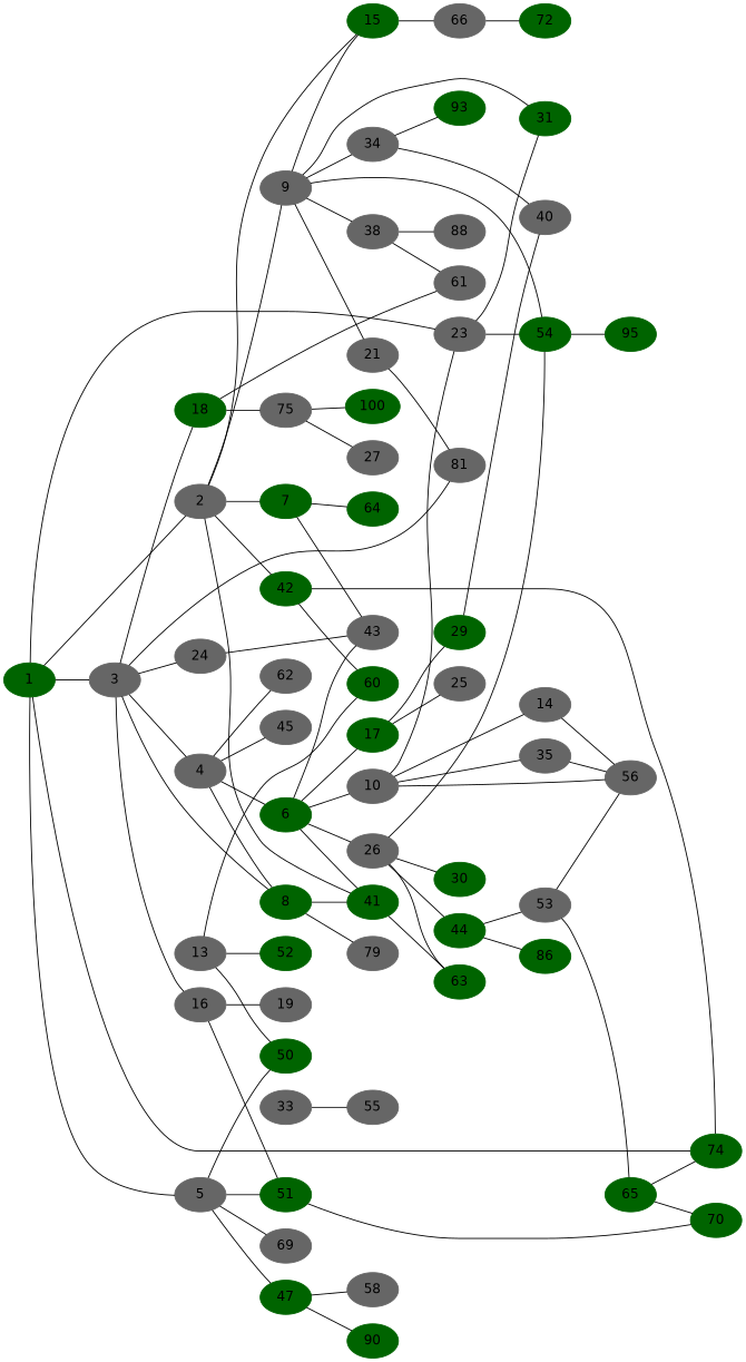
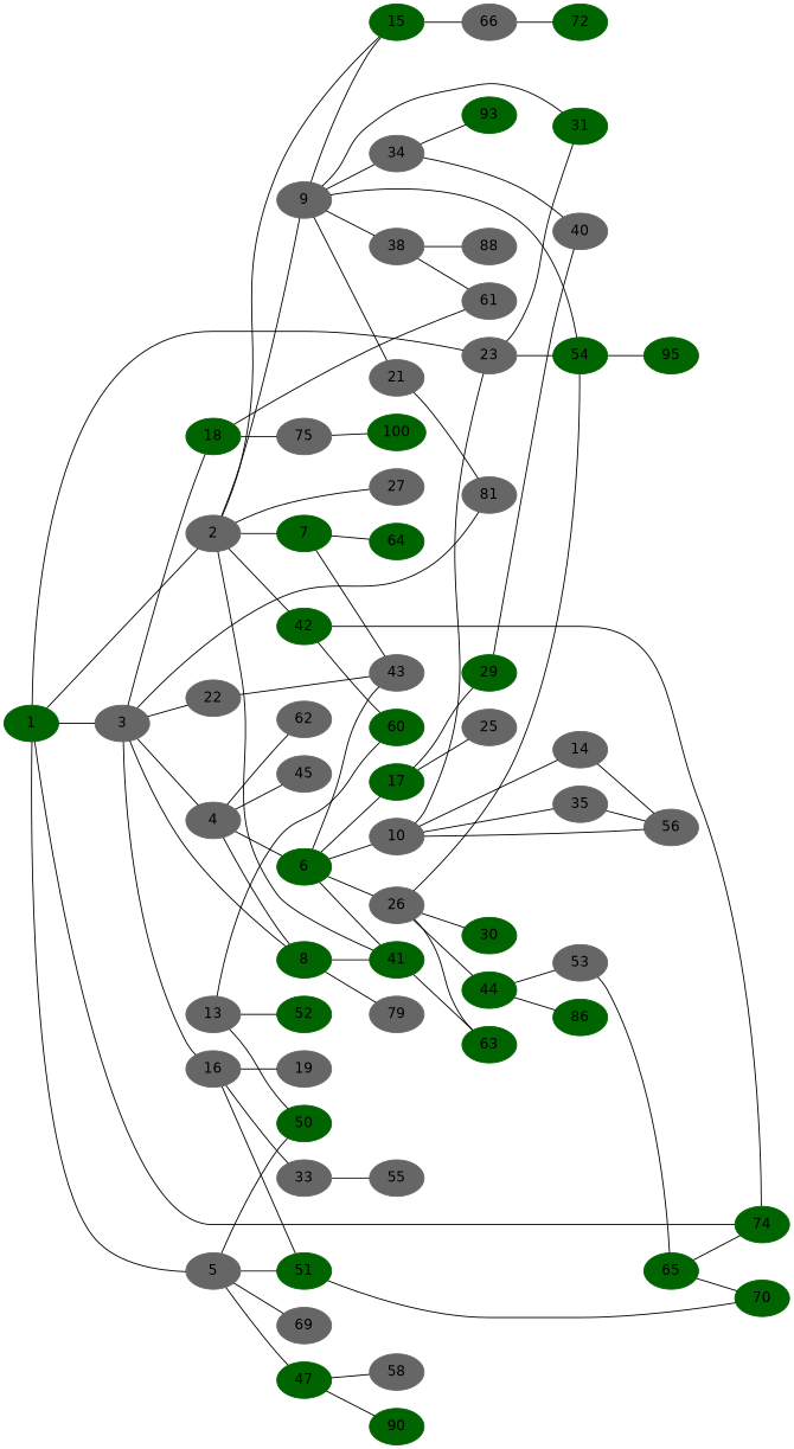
  graph {
    fontname="DejaVu Sans"
    rankdir=LR
    node [color=gray40 fontname="DejaVu Sans" style=filled]
    edge [fontname="DejaVu Sans"]
    2 [super="+39"]
    7 [color=darkgreen super="+99"]
    9 [super="+71"]
    15 [color=darkgreen]
    27 [super="+59"]
    41 [color=darkgreen]
    42 [color=darkgreen super="+77"]
    1 [color=darkgreen]
    3 [super="+11"]
    5 [super="+12"]
    23 [super="+37"]
    74 [color=darkgreen super="+97"]
    4 [super="+36"]
    8 [color=darkgreen super="+68"]
    16 [super="+66"]
    18 [color=darkgreen super="+98"]
-   24
+   24 [label=22]
    81
    47 [color=darkgreen]
    50 [color=darkgreen]
    51 [color=darkgreen]
    69 [super="+82"]
    31 [color=darkgreen]
    54 [color=darkgreen super="+56"]
    43 [super="+89"]
    64 [color=darkgreen]
    21 [super="+28"]
    34 [super="+73"]
    38
    n30 [label=66]
    63 [color=darkgreen super="+67"]
    60 [color=darkgreen]
    6 [color=darkgreen]
    45 [super="+76"]
    62 [super="+85"]
    79
    13 [super="+49"]
    52 [color=darkgreen]
    19
    33
    61 [super="+78"]
    75
    10 [super="+83"]
    17 [color=darkgreen super="+20"]
    26 [super="+32"]
    58
    90 [color=darkgreen]
    70 [color=darkgreen super="+80"]
    14
    35
    n51 [label=56 super="+92"]
    25
    29 [color=darkgreen]
    30 [color=darkgreen]
    44 [color=darkgreen super="+48"]
    40 [super="+91"]
    93 [color=darkgreen]
    88
    95 [color=darkgreen]
    72 [color=darkgreen]
    55 [super="+87"]
    100 [color=darkgreen]
    53 [super="+84"]
    86 [color=darkgreen]
    65 [color=darkgreen super="+94"]
    2 -- 7
    2 -- 9
    2 -- 15
-   75 -- 27
+   2 -- 27
    2 -- 41
    2 -- 42
    7 -- 43
    7 -- 64
    9 -- 15
    9 -- 31
    9 -- 54
    9 -- 21
    9 -- 34
    9 -- 38
    15 -- n30
    41 -- 63
    42 -- 74
    42 -- 60
    1 -- 2
    1 -- 3
    1 -- 5
    1 -- 23
    1 -- 74
    3 -- 4
    3 -- 8
    3 -- 16
    3 -- 18
    3 -- 24
    3 -- 81
    5 -- 47
    5 -- 50
    5 -- 51
    5 -- 69
    23 -- 31
    23 -- 54
    4 -- 8
    4 -- 6 [weight=2]
    4 -- 45
    4 -- 62
    8 -- 41
    8 -- 79
    16 -- 51
    16 -- 19 [weight=2]
+   16 -- 33
    18 -- 61
    18 -- 75
    24 -- 43
    47 -- 58
    47 -- 90
    51 -- 70
    54 -- 95
    21 -- 81
    34 -- 40
    34 -- 93
    38 -- 61
    38 -- 88
    n30 -- 72
    6 -- 41
    6 -- 43
    6 -- 10
    6 -- 17
    6 -- 26
    13 -- 50
    13 -- 60
    13 -- 52
    33 -- 55
    75 -- 100
    10 -- 23
    10 -- 14
    10 -- 35
    10 -- n51
    17 -- 25
    17 -- 29
    26 -- 54
    26 -- 63
    26 -- 30 [weight=2]
    26 -- 44
    14 -- n51
    35 -- n51
    29 -- 40
    44 -- 53
    44 -- 86
-   53 -- n51
    53 -- 65
    65 -- 74
    65 -- 70
  }
